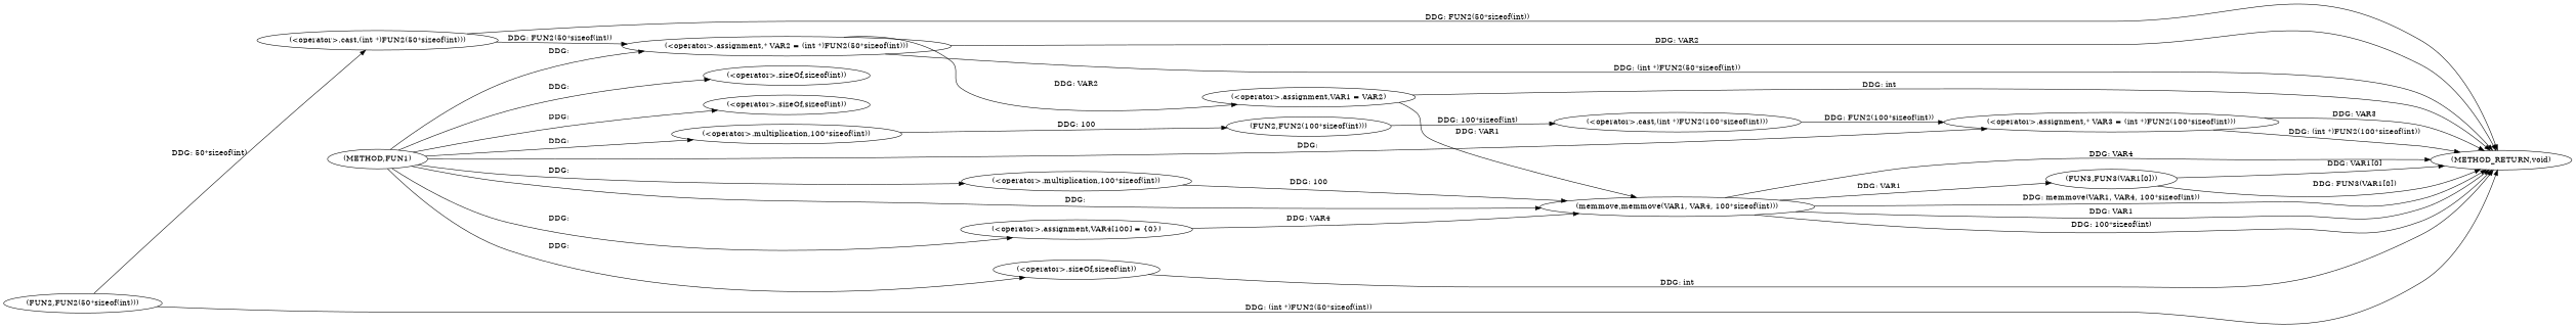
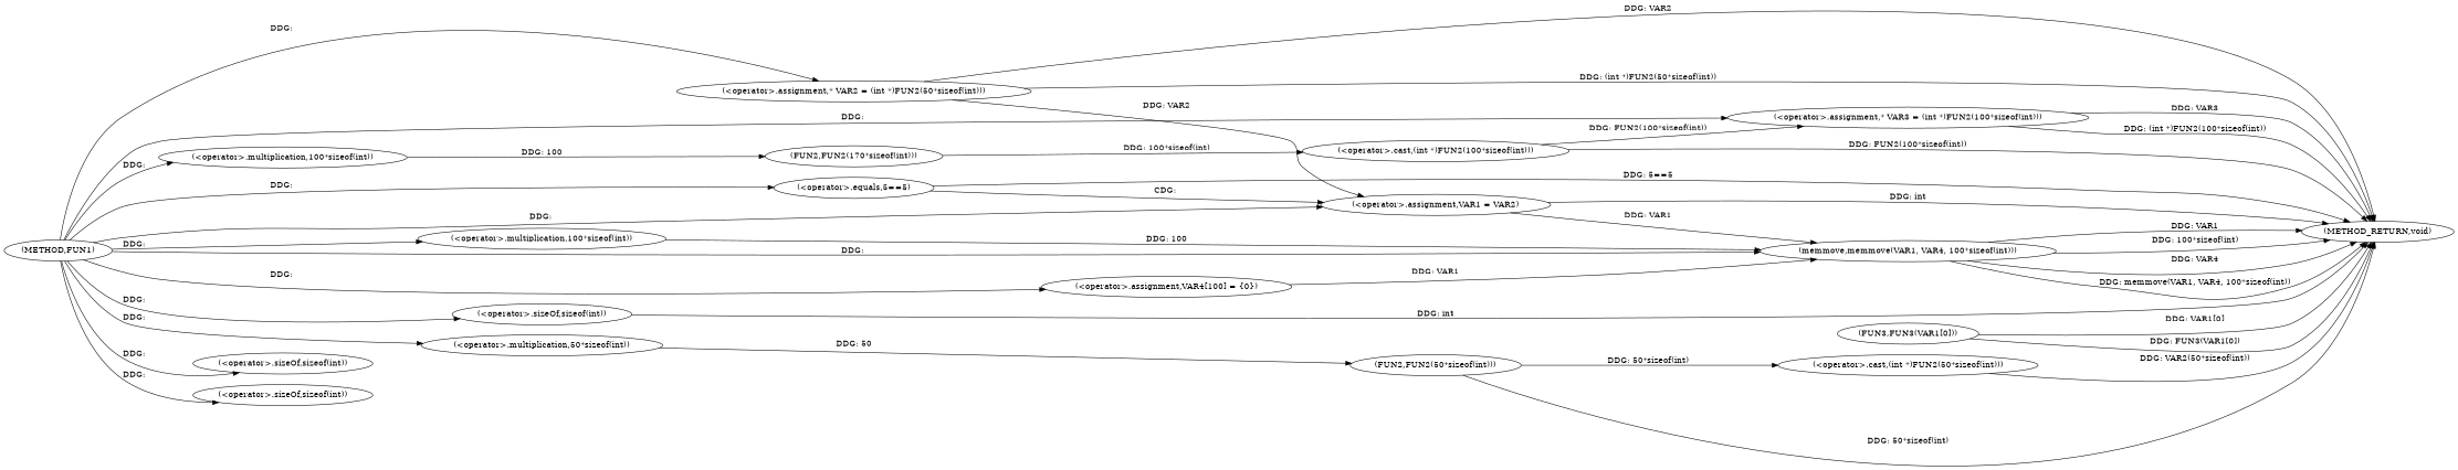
  digraph {
    rankdir=LR
    n1 [label="(METHOD,FUN1)"]
    n2 [label="(<operator>.assignment,* VAR2 = (int *)FUN2(50*sizeof(int)))"]
+   n3 [label="(<operator>.multiplication,50*sizeof(int))"]
    n4 [label="(<operator>.sizeOf,sizeof(int))"]
    n5 [label="(<operator>.assignment,* VAR3 = (int *)FUN2(100*sizeof(int)))"]
    n6 [label="(<operator>.multiplication,100*sizeof(int))"]
    n7 [label="(<operator>.sizeOf,sizeof(int))"]
+   n8 [label="(<operator>.equals,5==5)"]
    n9 [label="(<operator>.assignment,VAR1 = VAR2)"]
    n10 [label="(<operator>.assignment,VAR4[100] = {0})"]
    n11 [label="(memmove,memmove(VAR1, VAR4, 100*sizeof(int)))"]
    n12 [label="(<operator>.multiplication,100*sizeof(int))"]
    n13 [label="(<operator>.sizeOf,sizeof(int))"]
    n14 [label="(METHOD_RETURN,void)"]
    n15 [label="(FUN2,FUN2(50*sizeof(int)))"]
-   n16 [label="(FUN2,FUN2(100*sizeof(int)))"]
+   n16 [label="(FUN2,FUN2(170*sizeof(int)))"]
    n17 [label="(FUN3,FUN3(VAR1[0]))"]
    n18 [label="(<operator>.cast,(int *)FUN2(50*sizeof(int)))"]
    n19 [label="(<operator>.cast,(int *)FUN2(100*sizeof(int)))"]
    n1 -> n2 [label="DDG: "]
+   n1 -> n3 [label="DDG: "]
    n1 -> n4 [label="DDG: "]
    n1 -> n5 [label="DDG: "]
    n1 -> n6 [label="DDG: "]
    n1 -> n7 [label="DDG: "]
+   n1 -> n8 [label="DDG: "]
+   n1 -> n9 [label="DDG: "]
    n1 -> n10 [label="DDG: "]
    n1 -> n11 [label="DDG: "]
    n1 -> n12 [label="DDG: "]
    n1 -> n13 [label="DDG: "]
    n2 -> n9 [label="DDG: VAR2"]
    n2 -> n14 [label="DDG: VAR2"]
    n2 -> n14 [label="DDG: (int *)FUN2(50*sizeof(int))"]
+   n3 -> n15 [label="DDG: 50"]
    n5 -> n14 [label="DDG: VAR3"]
    n5 -> n14 [label="DDG: (int *)FUN2(100*sizeof(int))"]
    n6 -> n16 [label="DDG: 100"]
+   n8 -> n9 [label="CDG: "]
+   n8 -> n14 [label="DDG: 5==5"]
    n9 -> n11 [label="DDG: VAR1"]
    n9 -> n14 [label="DDG: int"]
-   n10 -> n11 [label="DDG: VAR4"]
+   n10 -> n11 [label="DDG: VAR1"]
    n11 -> n14 [label="DDG: memmove(VAR1, VAR4, 100*sizeof(int))"]
    n11 -> n14 [label="DDG: VAR1"]
    n11 -> n14 [label="DDG: 100*sizeof(int)"]
    n11 -> n14 [label="DDG: VAR4"]
-   n11 -> n17 [label="DDG: VAR1"]
    n12 -> n11 [label="DDG: 100"]
    n13 -> n14 [label="DDG: int"]
-   n15 -> n14 [label="DDG: (int *)FUN2(50*sizeof(int))"]
+   n15 -> n14 [label="DDG: 50*sizeof(int)"]
    n15 -> n18 [label="DDG: 50*sizeof(int)"]
    n16 -> n19 [label="DDG: 100*sizeof(int)"]
    n17 -> n14 [label="DDG: FUN3(VAR1[0])"]
    n17 -> n14 [label="DDG: VAR1[0]"]
-   n18 -> n2 [label="DDG: FUN2(50*sizeof(int))"]
-   n18 -> n14 [label="DDG: FUN2(50*sizeof(int))"]
+   n18 -> n14 [label="DDG: VAR2(50*sizeof(int))"]
    n19 -> n5 [label="DDG: FUN2(100*sizeof(int))"]
+   n19 -> n14 [label="DDG: FUN2(100*sizeof(int))"]
  }
